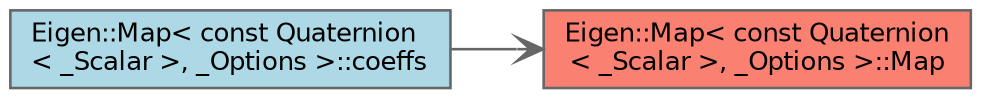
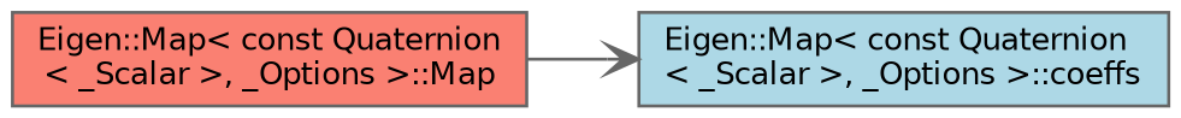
  digraph {
    rankdir=LR
    node [fontname=Helvetica fontsize=10 shape=box style=filled]
    n1 [color=gray40 fillcolor=salmon fontcolor=black height=0.2 label="Eigen::Map\< const Quaternion\l\< _Scalar \>, _Options \>::Map" width=0.4]
    n2 [color=grey40 fillcolor=lightblue height=0.2 label="Eigen::Map\< const Quaternion\l\< _Scalar \>, _Options \>::coeffs" width=0.4]
-   n2 -> n1 [color=gray40 fontname=Helvetica fontsize=10 labelfontname=Helvetica labelfontsize=10 style=solid arrowhead=vee]
+   n1 -> n2 [color=gray40 fontname=Helvetica fontsize=10 labelfontname=Helvetica labelfontsize=10 style=solid arrowhead=vee]
  }
